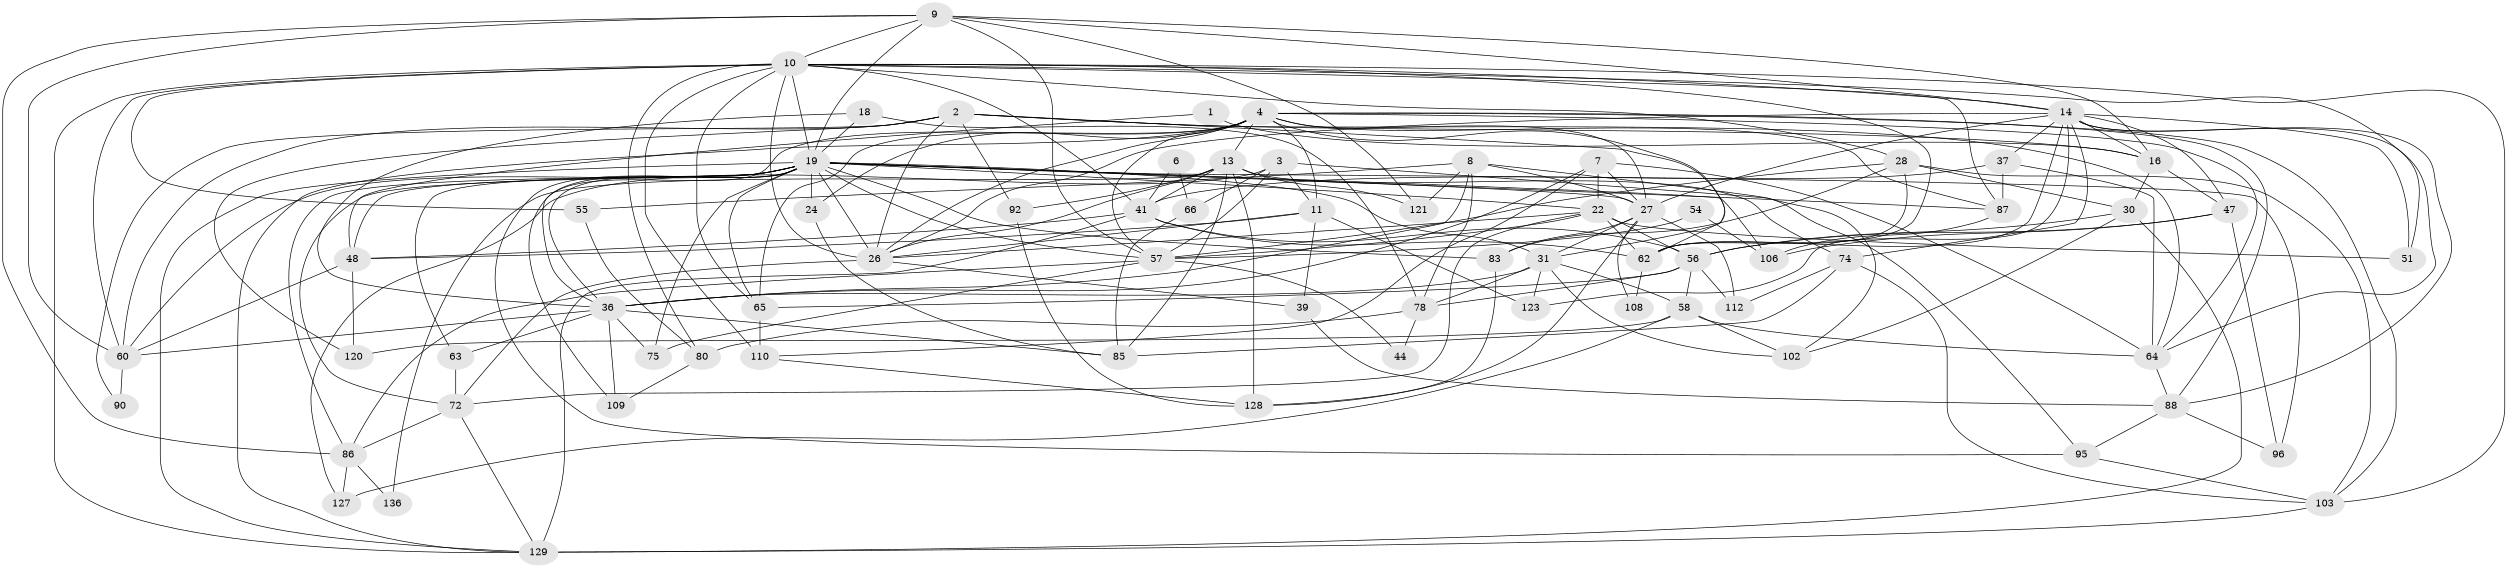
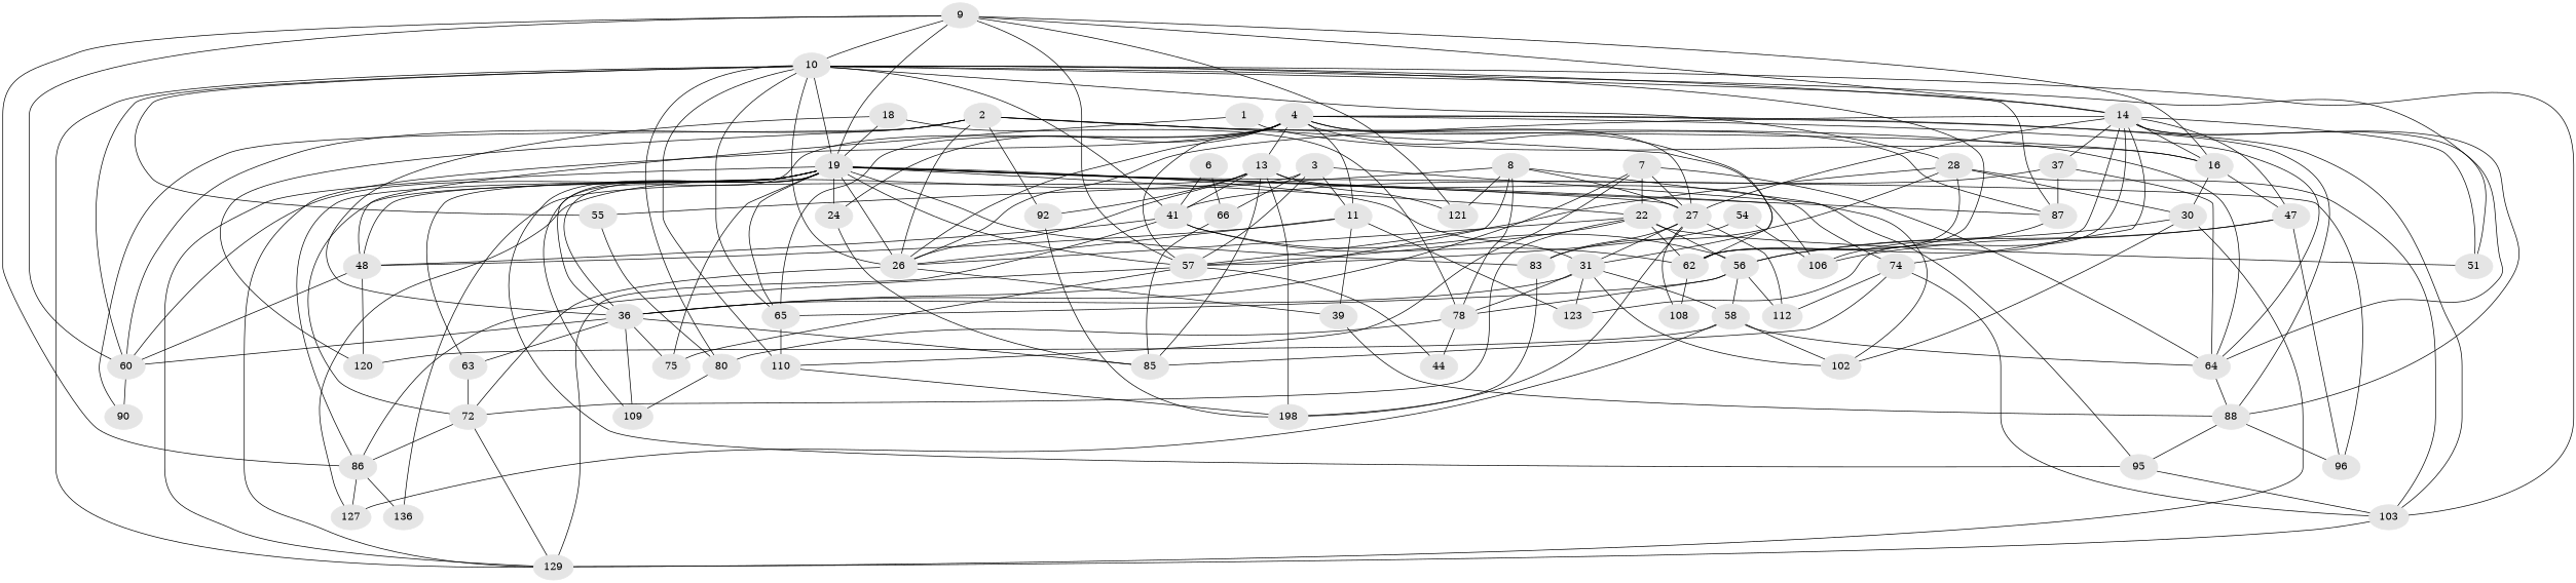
  graph {
    node [color=gray90 style=filled]
    16 [super="+17"]
    47
    30 [super="+34"]
    1
    48 [super="+73+94"]
    60 [super="+93"]
    120 [super="+125"]
    2 [super="+5+33+114"]
    26 [super="+91+50"]
    62 [super="+111"]
    64 [super="+119"]
    90
    92
    39
    72 [super="+141"]
    108
    88 [super="+118"]
-   128
+   128 [label=198]
    3 [super="+38"]
    11 [super="+139"]
    57 [super="+101+132"]
    66
    95
    127
    123
    86 [super="+104"]
    75 [super="+105"]
    n28 [label=44]
    85
    103 [super="+137"]
    4 [super="+67+21+71"]
    13 [super="+35"]
    24
    27 [super="+98+53+46"]
    31 [super="+81"]
    36 [super="+44+140+43"]
    65 [super="+99+113"]
    87 [super="+124"]
    129 [super="+130"]
    41 [super="+82"]
    121
    74 [super="+107"]
    136
    83
    112
    78
    102
    58 [super="+76"]
    63
    109
    110
    106
    96 [super="+131"]
    56 [super="+138+115"]
    6
    7 [super="+59"]
    22 [super="+116+29"]
    51
    8 [super="+134"]
    55
    80
    9 [super="+15+122"]
    10 [super="+77+12+89"]
    14 [super="+49"]
    19 [super="+45+117+52+20"]
    28 [super="+68"]
    37
    18
    54
    16 -- 47
    16 -- 30
    47 -- 106
    47 -- 96
    47 -- 56
    30 -- 129
    30 -- 102
    30 -- 56
    1 -- 16
    1 -- 48
    48 -- 60
    48 -- 120
    60 -- 90
    2 -- 16
    2 -- 60
    2 -- 120
    2 -- 26
    2 -- 62
    2 -- 64
    2 -- 90
    2 -- 92
    26 -- 39
    26 -- 72
    62 -- 108
    64 -- 88
    92 -- 128
    39 -- 88
    72 -- 86
    72 -- 129
    88 -- 95
    88 -- 96
    3 -- 11
    3 -- 57
    3 -- 66
    3 -- 95
    3 -- 127
    11 -- 48
    11 -- 26
    11 -- 39
    11 -- 123
    57 -- 86
    57 -- 75
    57 -- n28
    66 -- 85
    95 -- 103
    86 -- 127
    86 -- 136
    103 -- 129
    4 -- 26
    4 -- 64
    4 -- 88
    4 -- 11
    4 -- 57
    4 -- 103
    4 -- 13
    4 -- 24
    4 -- 27
    4 -- 31
    4 -- 36
    4 -- 65
    4 -- 87
    4 -- 129
    13 -- 26
    13 -- 92
    13 -- 128
    13 -- 85
    13 -- 41
    13 -- 121
    13 -- 74
    13 -- 136
    24 -- 85
    27 -- 108
    27 -- 128
    27 -- 31
    27 -- 83
    27 -- 112
    31 -- 123
    31 -- 36
    31 -- 78
    31 -- 102
    31 -- 58
    36 -- 60
    36 -- 75
    36 -- 85
    36 -- 63
    36 -- 109
    65 -- 110
    87 -- 106
    41 -- 48 [weight=2]
    41 -- 62
    41 -- 129
    41 -- 56
    74 -- 85
    74 -- 103
    74 -- 112
    83 -- 128
    78 -- n28
    78 -- 80
    58 -- 120
    58 -- 64
    58 -- 127
    58 -- 102
    63 -- 72
    110 -- 128
    56 -- 65
    56 -- 112
    56 -- 78
    56 -- 58
    6 -- 66
    6 -- 41
    7 -- 64
    7 -- 27
    7 -- 36
    7 -- 110
    7 -- 22
    22 -- 26
    22 -- 62
    22 -- 72
    22 -- 57
    22 -- 56
    22 -- 51
    8 -- 27
    8 -- 36
    8 -- 121
    8 -- 78
    8 -- 102
    8 -- 55
    55 -- 80
    80 -- 109
    9 -- 16
    9 -- 60
    9 -- 57
    9 -- 86
    9 -- 121
    9 -- 10
    9 -- 14
    9 -- 19
    10 -- 60
    10 -- 26
    10 -- 62
    10 -- 103
    10 -- 65
    10 -- 87
    10 -- 129
    10 -- 41
    10 -- 110 [weight=2]
    10 -- 51
    10 -- 55
    10 -- 80
    10 -- 14
    10 -- 19
    10 -- 28
    14 -- 16
    14 -- 47
    14 -- 26
    14 -- 62
    14 -- 64
    14 -- 88
    14 -- 123
    14 -- 27
    14 -- 74
    14 -- 51
    14 -- 37
    19 -- 48 [weight=2]
    19 -- 60
    19 -- 26 [weight=2]
    19 -- 72
    19 -- 57 [weight=2]
    19 -- 95
    19 -- 86
    19 -- 75
    19 -- 24
    19 -- 27
    19 -- 31 [weight=2]
    19 -- 36
    19 -- 65 [weight=2]
    19 -- 87
    19 -- 129
    19 -- 83
    19 -- 63
    19 -- 109
    19 -- 106
    19 -- 96
    19 -- 22 [weight=2]
    28 -- 30
    28 -- 62
    28 -- 57
    28 -- 103
    28 -- 83
    37 -- 64
    37 -- 87
    37 -- 41
    18 -- 36
    18 -- 78
    18 -- 19
    54 -- 57
    54 -- 106
  }
